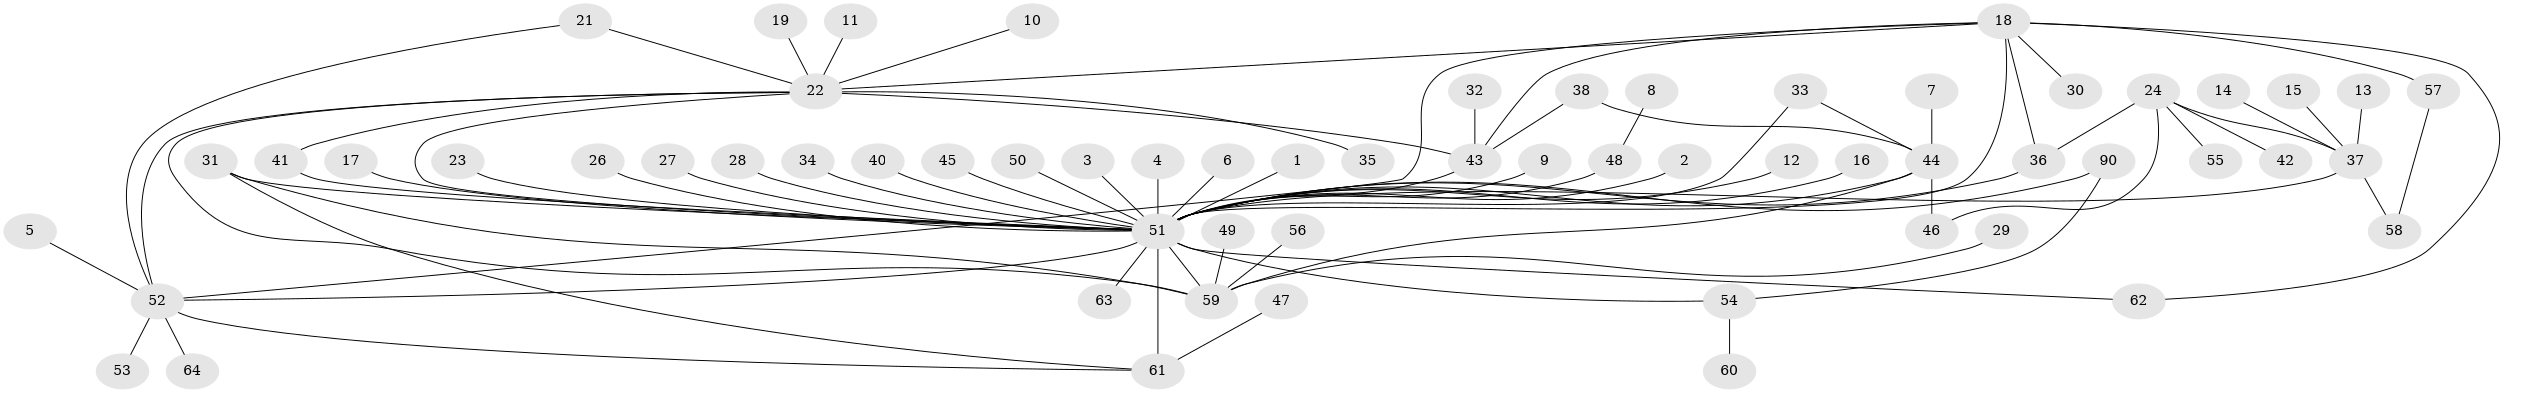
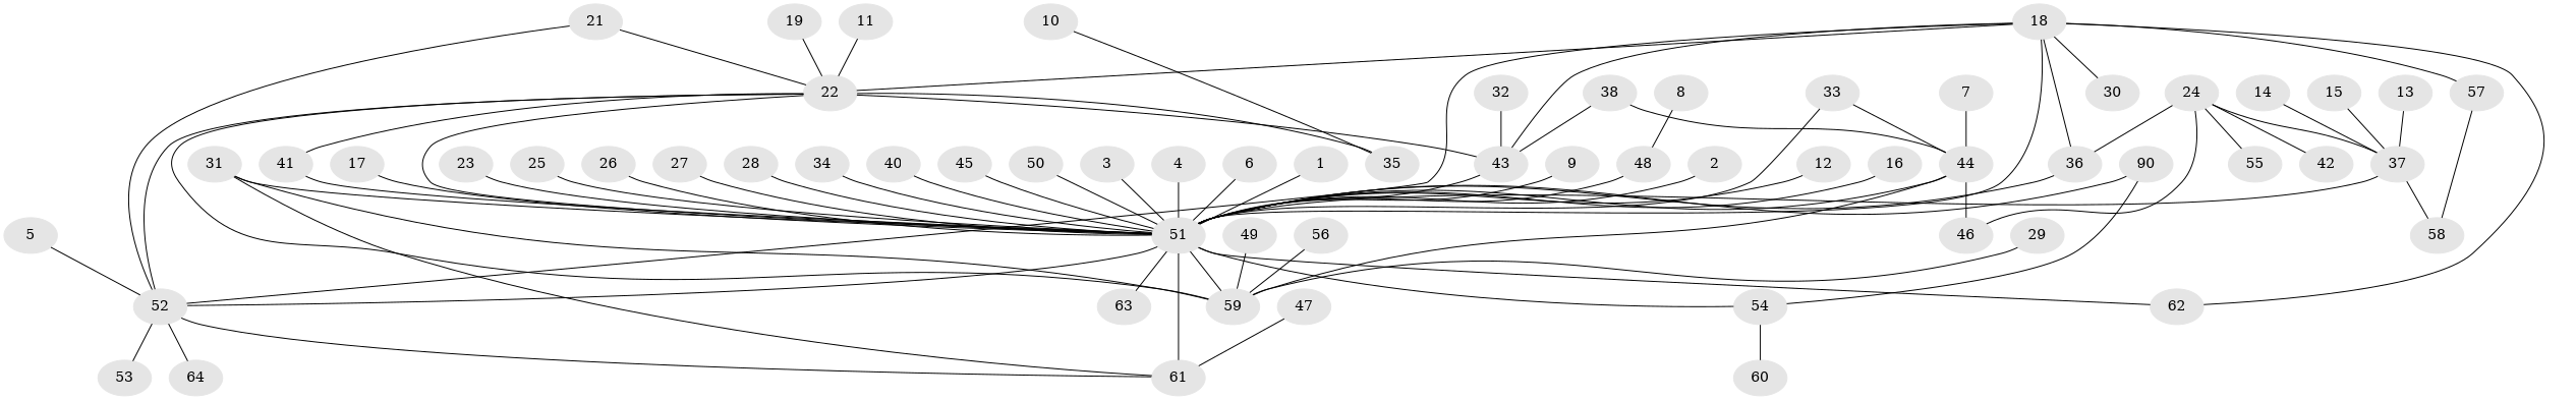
  graph {
    node [color=gray90 style=filled]
    edge [weight=1.0]
    1
    51
    52
    62
    54
    59
    61
    63
    2
    3
    4
    5
    53
    64
    6
    7
    44
    46
    8
    48
    9
    10
    22
    43
    35
    41
    11
    12
    13
    37
    58
    14
    15
    16
    17
    18
    30
    36
    57
    19
    n41 [label=90]
    60
    21
    23
    24
    42
    55
+   25
    26
    27
    28
    29
    31
    32
    33
    34
    38
    40
    45
    47
    49
    50
    56
    1 -- 51
    51 -- 52 [weight=3.0]
    51 -- 62
    51 -- 54
    51 -- 59 [weight=2.0]
    51 -- 61 [weight=2.0]
    51 -- 63
    52 -- 61
    52 -- 53
    52 -- 64
    54 -- 60
    2 -- 51
    3 -- 51
    4 -- 51
    5 -- 52
    6 -- 51
    7 -- 44
    44 -- 51
    44 -- 59
    44 -- 46
    8 -- 48
    48 -- 51
    9 -- 51
-   10 -- 22
+   10 -- 35
    22 -- 51
    22 -- 52
    22 -- 59
    22 -- 43 [weight=2.0]
    22 -- 35
    22 -- 41
    43 -- 51
    41 -- 51
    11 -- 22
    12 -- 51
    13 -- 37
    37 -- 51
    37 -- 58
    14 -- 37
    15 -- 37
    16 -- 51
    17 -- 51
    18 -- 51
    18 -- 52
    18 -- 62
    18 -- 22
    18 -- 43
    18 -- 30
    18 -- 36
    18 -- 57
    36 -- 51
    57 -- 58
    19 -- 22
    n41 -- 51
    n41 -- 54
    21 -- 52
    21 -- 22
    23 -- 51
    24 -- 46
    24 -- 37
    24 -- 36
    24 -- 42
    24 -- 55
+   25 -- 51
    26 -- 51
    27 -- 51
    28 -- 51
    29 -- 59
    31 -- 51
    31 -- 59
    31 -- 61
    32 -- 43
    33 -- 51
    33 -- 44
    34 -- 51
    38 -- 44
    38 -- 43
    40 -- 51
    45 -- 51
    47 -- 61
    49 -- 59
    50 -- 51
    56 -- 59
  }
